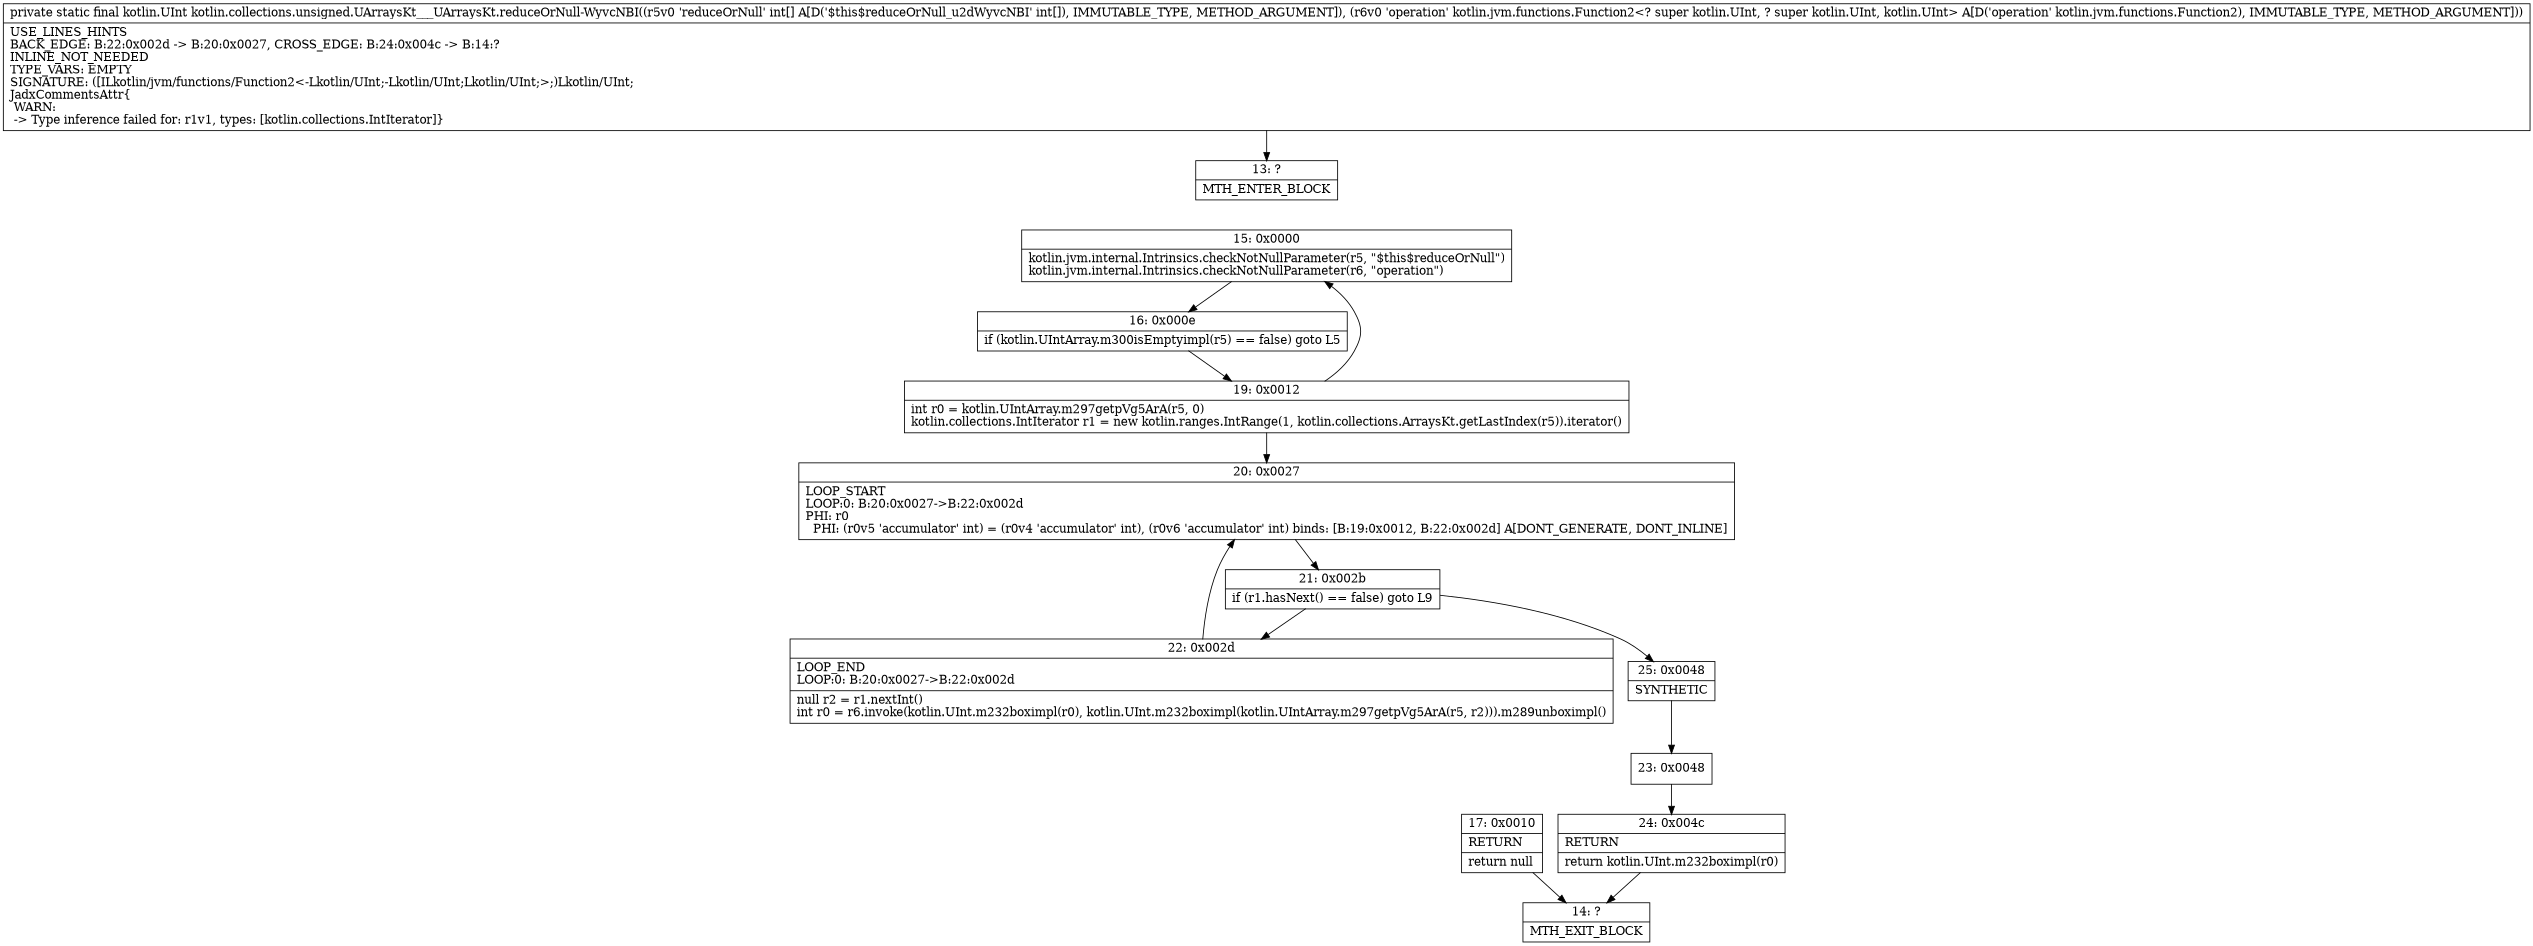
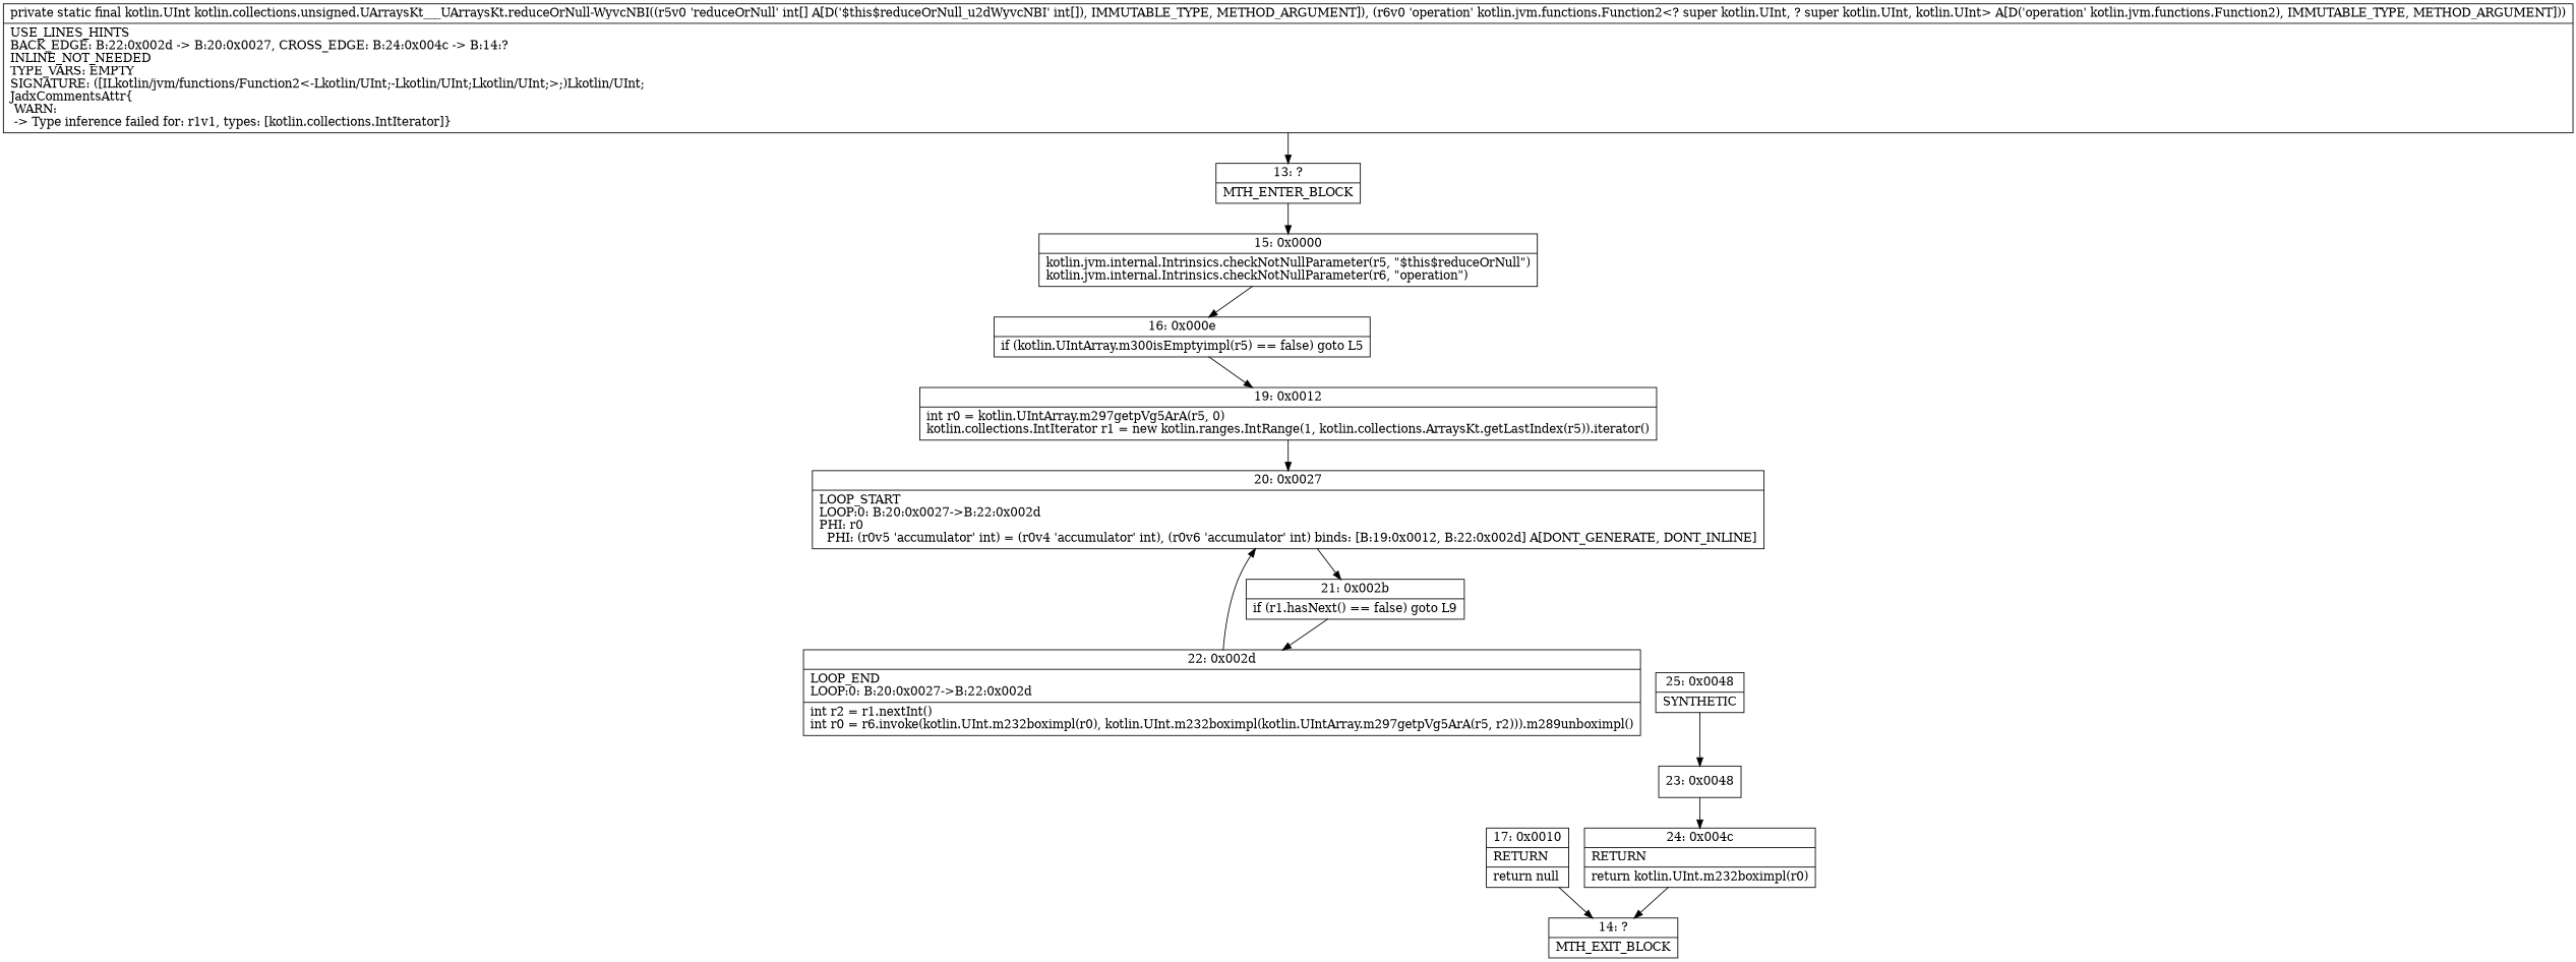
  digraph {
    node [shape=record]
    n1 [label="{13\:\ ?|MTH_ENTER_BLOCK\l}"]
    n2 [label="{15\:\ 0x0000|kotlin.jvm.internal.Intrinsics.checkNotNullParameter(r5, \"$this$reduceOrNull\")\lkotlin.jvm.internal.Intrinsics.checkNotNullParameter(r6, \"operation\")\l}"]
    n3 [label="{16\:\ 0x000e|if (kotlin.UIntArray.m300isEmptyimpl(r5) == false) goto L5\l}"]
    n4 [label="{19\:\ 0x0012|int r0 = kotlin.UIntArray.m297getpVg5ArA(r5, 0)\lkotlin.collections.IntIterator r1 = new kotlin.ranges.IntRange(1, kotlin.collections.ArraysKt.getLastIndex(r5)).iterator()\l}"]
    n5 [label="{17\:\ 0x0010|RETURN\l|return null\l}"]
    n6 [label="{14\:\ ?|MTH_EXIT_BLOCK\l}"]
    n7 [label="{20\:\ 0x0027|LOOP_START\lLOOP:0: B:20:0x0027\-\>B:22:0x002d\lPHI: r0 \l  PHI: (r0v5 'accumulator' int) = (r0v4 'accumulator' int), (r0v6 'accumulator' int) binds: [B:19:0x0012, B:22:0x002d] A[DONT_GENERATE, DONT_INLINE]\l}"]
    n8 [label="{21\:\ 0x002b|if (r1.hasNext() == false) goto L9\l}"]
-   n9 [label="{22\:\ 0x002d|LOOP_END\lLOOP:0: B:20:0x0027\-\>B:22:0x002d\l|null r2 = r1.nextInt()\lint r0 = r6.invoke(kotlin.UInt.m232boximpl(r0), kotlin.UInt.m232boximpl(kotlin.UIntArray.m297getpVg5ArA(r5, r2))).m289unboximpl()\l}"]
+   n9 [label="{22\:\ 0x002d|LOOP_END\lLOOP:0: B:20:0x0027\-\>B:22:0x002d\l|int r2 = r1.nextInt()\lint r0 = r6.invoke(kotlin.UInt.m232boximpl(r0), kotlin.UInt.m232boximpl(kotlin.UIntArray.m297getpVg5ArA(r5, r2))).m289unboximpl()\l}"]
    n10 [label="{25\:\ 0x0048|SYNTHETIC\l}"]
    n11 [label="{23\:\ 0x0048}"]
    n12 [label="{24\:\ 0x004c|RETURN\l|return kotlin.UInt.m232boximpl(r0)\l}"]
    n13 [label="{private static final kotlin.UInt kotlin.collections.unsigned.UArraysKt___UArraysKt.reduceOrNull\-WyvcNBI((r5v0 'reduceOrNull' int[] A[D('$this$reduceOrNull_u2dWyvcNBI' int[]), IMMUTABLE_TYPE, METHOD_ARGUMENT]), (r6v0 'operation' kotlin.jvm.functions.Function2\<? super kotlin.UInt, ? super kotlin.UInt, kotlin.UInt\> A[D('operation' kotlin.jvm.functions.Function2), IMMUTABLE_TYPE, METHOD_ARGUMENT]))  | USE_LINES_HINTS\lBACK_EDGE: B:22:0x002d \-\> B:20:0x0027, CROSS_EDGE: B:24:0x004c \-\> B:14:?\lINLINE_NOT_NEEDED\lTYPE_VARS: EMPTY\lSIGNATURE: ([ILkotlin\/jvm\/functions\/Function2\<\-Lkotlin\/UInt;\-Lkotlin\/UInt;Lkotlin\/UInt;\>;)Lkotlin\/UInt;\lJadxCommentsAttr\{\l WARN: \l \-\> Type inference failed for: r1v1, types: [kotlin.collections.IntIterator]\}\l}"]
-   n4 -> n2
+   n1 -> n2
    n2 -> n3
    n3 -> n4
    n4 -> n7
    n5 -> n6
    n7 -> n8
    n8 -> n9 [style=solid]
-   n8 -> n10
    n9 -> n7
    n10 -> n11
    n11 -> n12
    n12 -> n6
    n13 -> n1
  }
